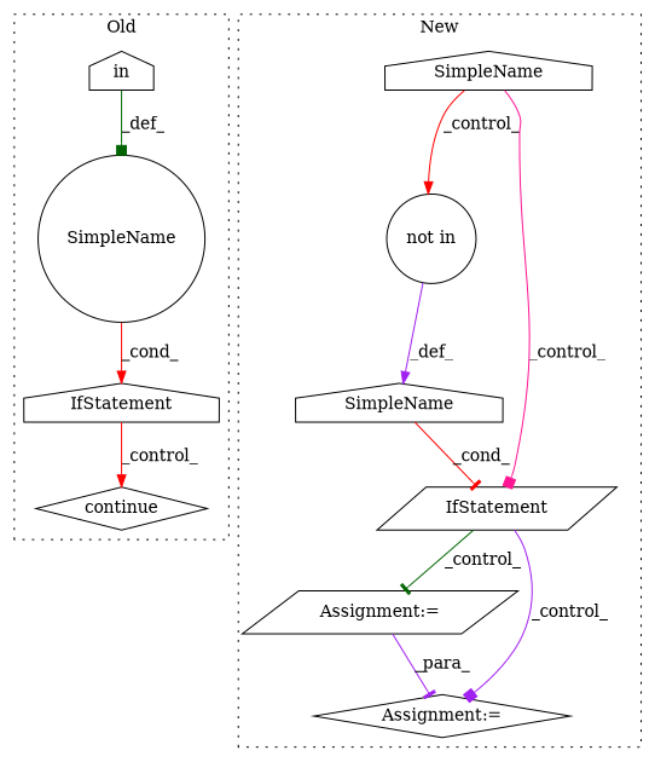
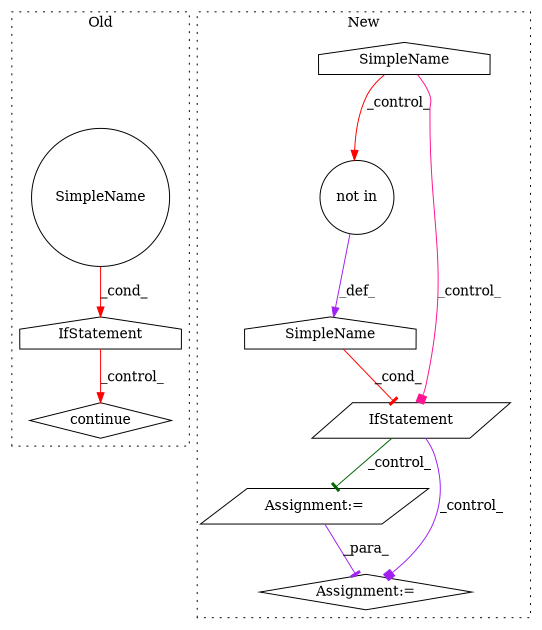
  digraph {
    node [a=42 shape=house]
    edge [color=red arrowhead=normal]
    n1 [a=18 l=9 label=continue s=9416 shape=diamond]
    n2 [a=25 l="18,2" label=IfStatement s="9265,9321"]
    n3 [label=SimpleName shape=circle]
-   n4 [a=105 l=38 label=in s=9283]
    n5 [a=108 l=25 label="not in" s=9624 shape=circle]
    n6 [a=25 l="20,2" label=IfStatement s="9604,9649" shape=parallelogram]
    n7 [label=SimpleName]
    n8 [a=7 l=1 label="Assignment:=" s=9674 shape=parallelogram]
    n9 [label=SimpleName]
    n10 [a=7 l=1 label="Assignment:=" s=9751 shape=diamond]
    subgraph cluster_1 {
      label=Old
      style=dotted
      n1
      n2
      n3
-     n4
    }
    subgraph cluster_2 {
      label=New
      style=dotted
      n5
      n6
      n7
      n8
      n9
      n10
    }
    n2 -> n1 [label=_control_]
    n3 -> n2 [label=_cond_]
-   n4 -> n3 [label=_def_ color=darkgreen arrowhead=box]
    n5 -> n9 [label=_def_ color=purple]
    n6 -> n8 [label=_control_ color=darkgreen arrowhead=tee]
    n6 -> n10 [label=_control_ color=purple arrowhead=box]
    n7 -> n5 [label=_control_]
    n7 -> n6 [label=_control_ color=deeppink arrowhead=box]
    n8 -> n10 [label=_para_ color=purple arrowhead=tee]
    n9 -> n6 [label=_cond_ arrowhead=tee]
  }
